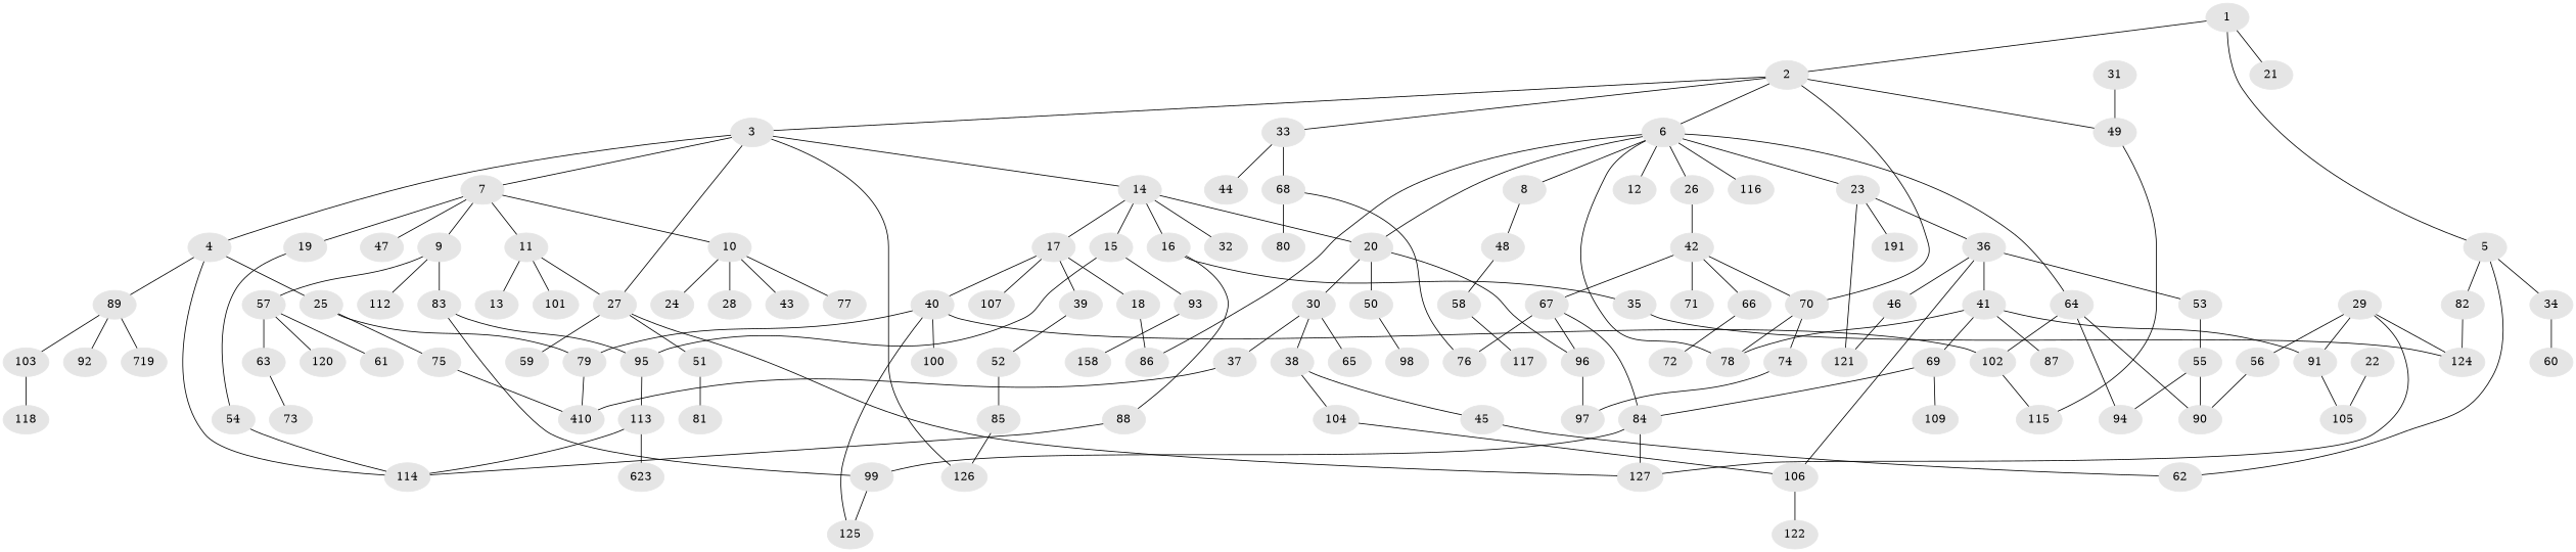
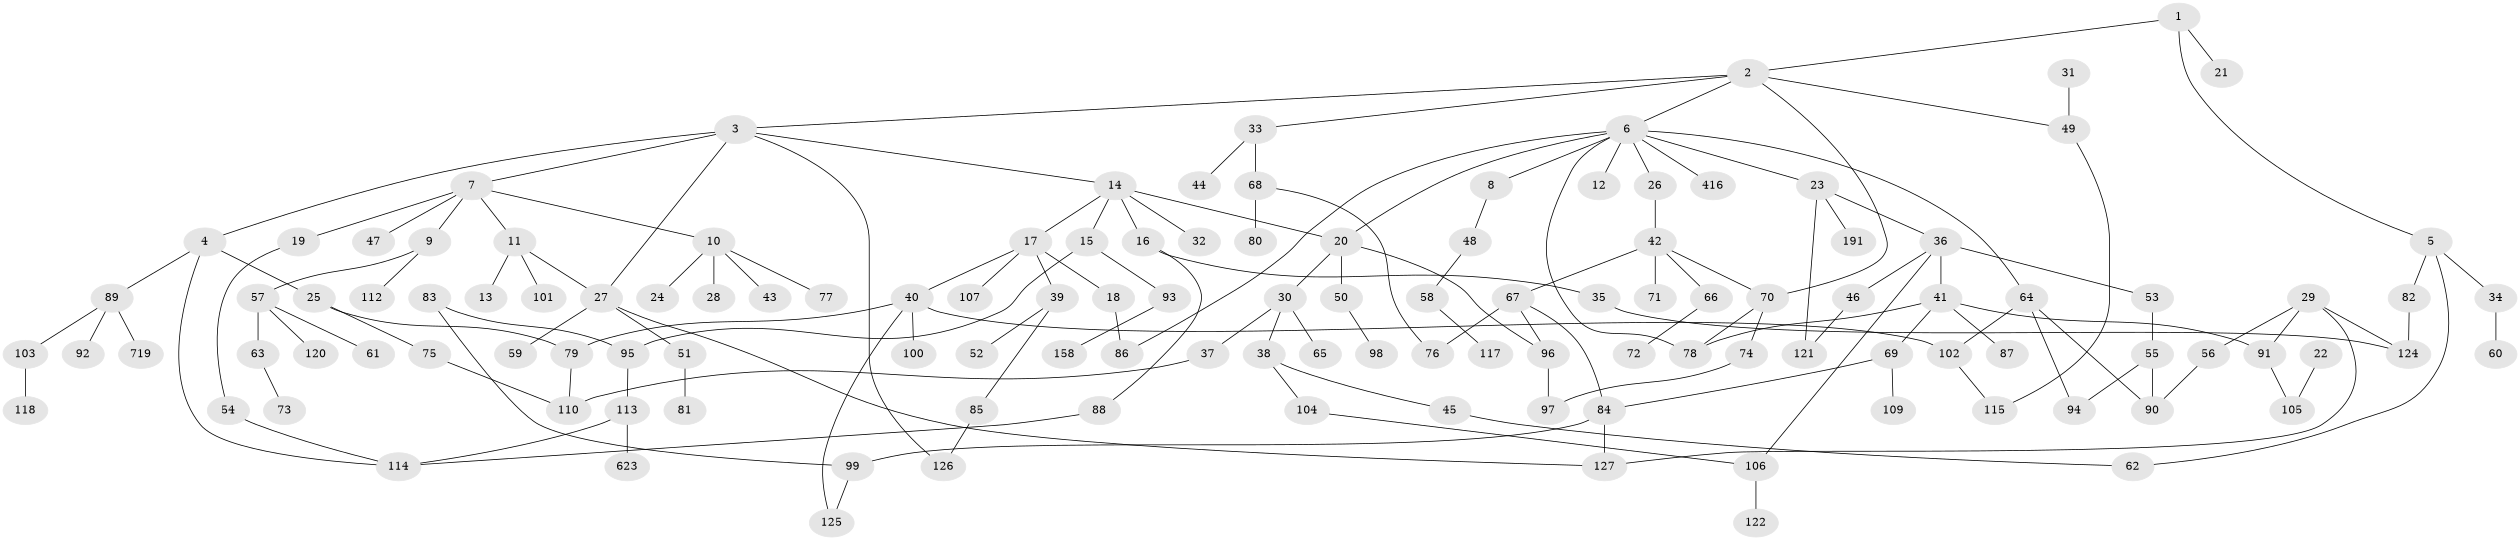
  graph {
    node [color=gray90 style=filled]
    1
    2
    5
    21
    3
    6
    33
    49
    70
    34
    62
    82
    4
    7
    14
    27
    126
    8
    12
    20
    23
    26
    64
    78
    86
-   116
+   116 [label=416]
    44
    68
    115
    74
    25
    89
    114
    9
    10
    11
    19
    47
    15
    16
    17
    32
    51
    59
    127
    75
    79
    92
    103
    n50 [label=719]
    31
    60
    124
    48
    30
    50
    96
    22
    105
    36
    n61 [label=191]
    121
    42
    102
    90
    94
    57
    83
    112
    24
    28
    43
    77
    13
    101
    54
    58
    29
    56
    91
    61
    63
    120
    95
    99
    93
    35
    88
    18
    39
    40
    107
    n93 [label=158]
    113
    52
    100
    125
    37
    38
    65
    98
    97
    41
    46
    53
    106
-   110 [label=410]
+   110
    66
    67
    71
    81
    45
    104
    76
    80
    69
    87
    55
    122
    85
    84
    109
    72
    117
    73
    118
    n127 [label=623]
    1 -- 2
    1 -- 5
    1 -- 21
    2 -- 3
    2 -- 6
    2 -- 33
    2 -- 49
    2 -- 70
    5 -- 34
    5 -- 62
    5 -- 82
    3 -- 4
    3 -- 7
    3 -- 14
    3 -- 27
    3 -- 126
    6 -- 8
    6 -- 12
    6 -- 20
    6 -- 23
    6 -- 26
    6 -- 64
    6 -- 78
    6 -- 86
    6 -- 116
    33 -- 44
    33 -- 68
    49 -- 115
    70 -- 78
    70 -- 74
    34 -- 60
    82 -- 124
    4 -- 25
    4 -- 89
    4 -- 114
    7 -- 9
    7 -- 10
    7 -- 11
    7 -- 19
    7 -- 47
    14 -- 20
    14 -- 15
    14 -- 16
    14 -- 17
    14 -- 32
    27 -- 51
    27 -- 59
    27 -- 127
    8 -- 48
    20 -- 30
    20 -- 50
    20 -- 96
    23 -- 36
    23 -- n61
    23 -- 121
    26 -- 42
    64 -- 102
    64 -- 90
    64 -- 94
    68 -- 76
    68 -- 80
    74 -- 97
    25 -- 75
    25 -- 79
    89 -- 92
    89 -- 103
    89 -- n50
    9 -- 57
-   9 -- 83
    9 -- 112
    10 -- 24
    10 -- 28
    10 -- 43
    10 -- 77
    11 -- 27
    11 -- 13
    11 -- 101
    19 -- 54
    15 -- 95
    15 -- 93
    16 -- 35
    16 -- 88
    17 -- 18
    17 -- 39
    17 -- 40
    17 -- 107
    51 -- 81
    75 -- 110
    79 -- 110
    103 -- 118
    31 -- 49
    48 -- 58
    30 -- 37
    30 -- 38
    30 -- 65
    50 -- 98
    96 -- 97
    22 -- 105
    36 -- 41
    36 -- 46
    36 -- 53
    36 -- 106
    42 -- 70
    42 -- 66
    42 -- 67
    42 -- 71
    102 -- 115
    57 -- 61
    57 -- 63
    57 -- 120
    83 -- 95
    83 -- 99
    54 -- 114
    58 -- 117
    29 -- 127
    29 -- 124
    29 -- 56
    29 -- 91
    56 -- 90
    91 -- 105
    63 -- 73
    95 -- 113
    99 -- 125
    93 -- n93
    35 -- 124
    88 -- 114
    18 -- 86
    39 -- 52
    40 -- 79
    40 -- 102
    40 -- 100
    40 -- 125
    113 -- 114
    113 -- n127
-   52 -- 85
+   39 -- 85
    37 -- 110
    38 -- 45
    38 -- 104
    41 -- 78
    41 -- 91
    41 -- 69
    41 -- 87
    46 -- 121
    53 -- 55
    106 -- 122
    66 -- 72
    67 -- 96
    67 -- 76
    67 -- 84
    45 -- 62
    104 -- 106
    69 -- 84
    69 -- 109
    55 -- 90
    55 -- 94
    85 -- 126
    84 -- 127
    84 -- 99
  }
